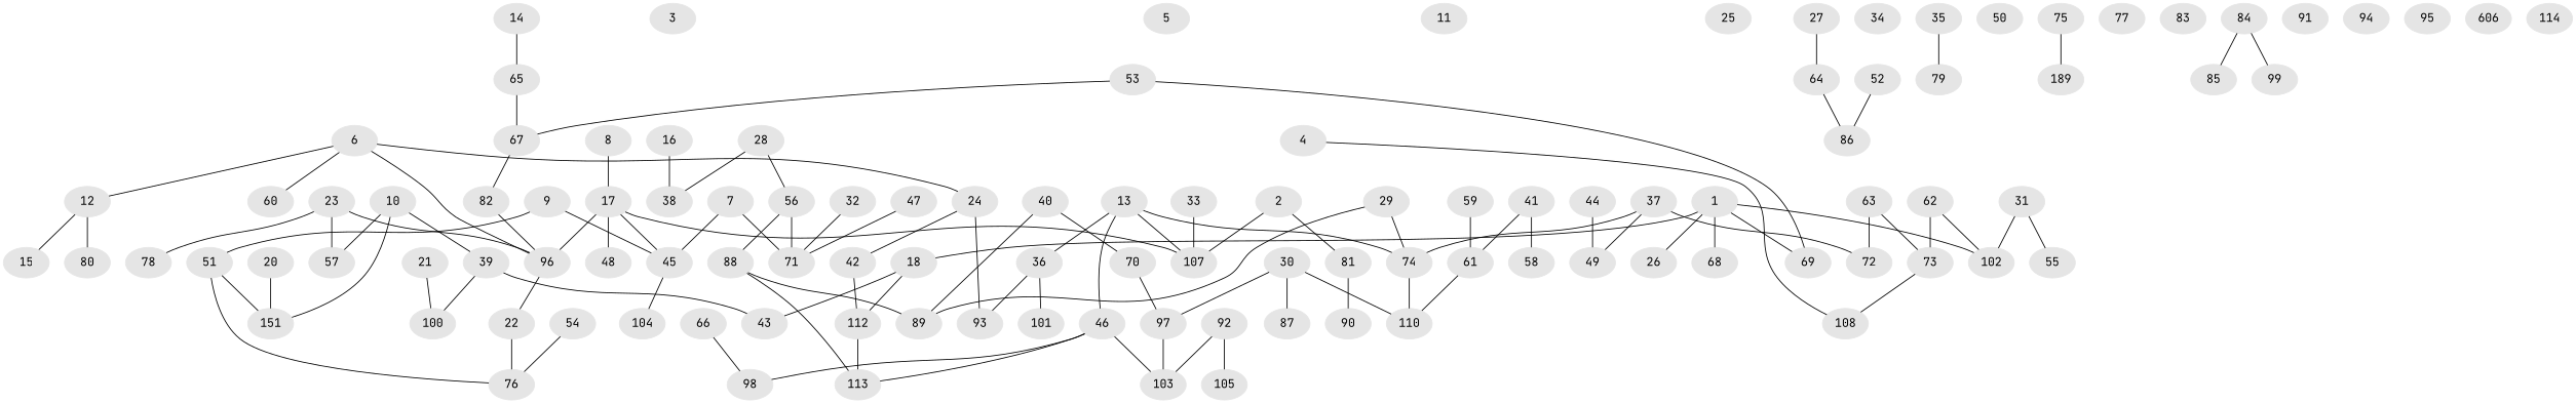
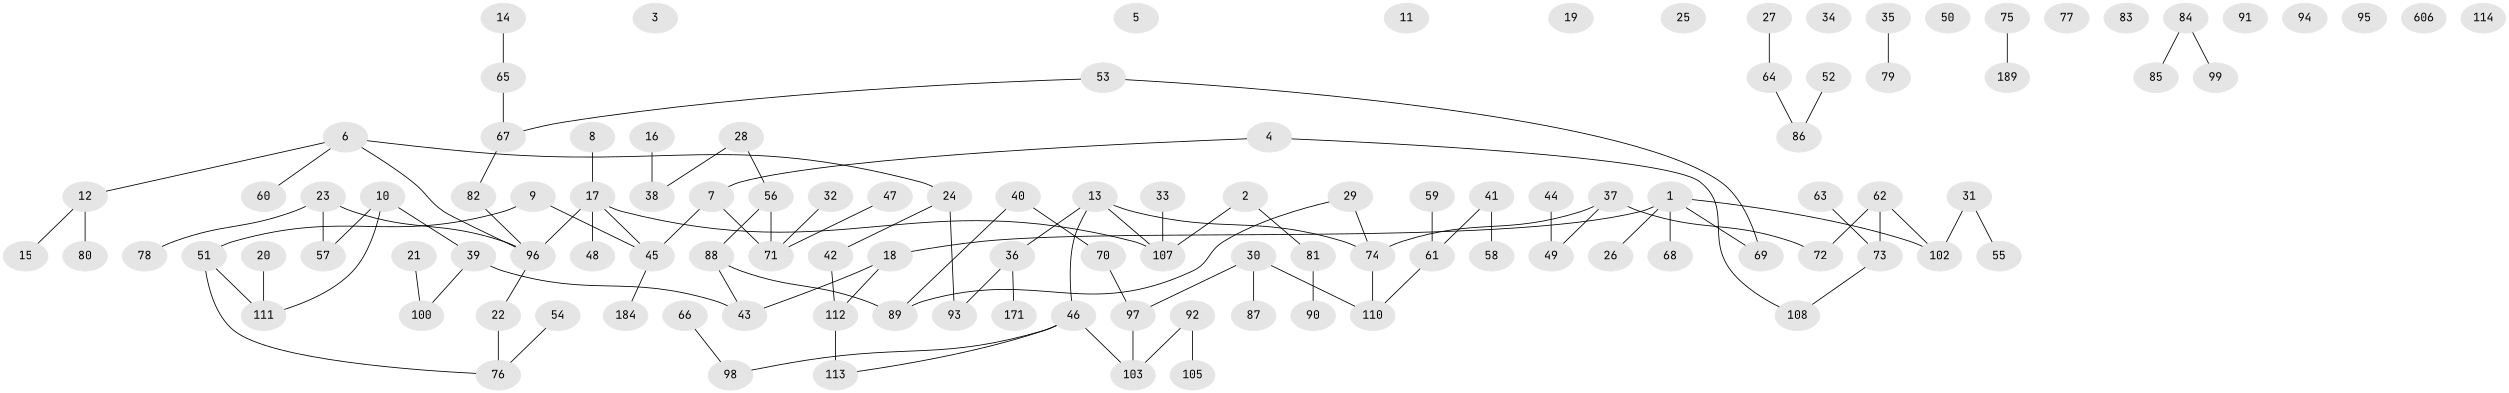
  graph {
    fontname="JetBrains Mono"
    node [color=gray90 fontname="JetBrains Mono" style=filled]
    edge [fontname="JetBrains Mono"]
    1
    18
    26
    68
    69
    102
    43
    112
    2
    81
    107
    90
    3
    4
    7
    108
    45
    71
    5
    6
    12
    24
    60
    96
    15
    80
    42
    93
    22
-   104
+   104 [label=184]
    8
    17
    48
    9
    51
-   111 [label=151]
+   111
    76
    10
    39
    57
    100
    11
    13
    36
    46
    74
-   101
+   101 [label=171]
    98
    103
    113
    110
    14
    65
    67
    16
    38
+   19
    20
    21
    23
    78
    25
    27
    64
    86
    28
    56
    88
    29
    89
    30
    87
    97
    31
    55
    32
    33
    34
    35
    79
    37
    49
    72
    40
    70
    44
    41
    58
    61
    47
    50
    52
    53
    82
    54
    59
    62
    73
    63
    66
    n101 [label=189]
    75
    77
    83
    84
    85
    99
    91
    92
    105
    94
    95
    n113 [label=606]
    114
    1 -- 18
    1 -- 26
    1 -- 68
    1 -- 69
    1 -- 102
    18 -- 43
    18 -- 112
    112 -- 113
    2 -- 81
    2 -- 107
    81 -- 90
+   4 -- 7
    4 -- 108
    7 -- 45
    7 -- 71
    45 -- 104
    6 -- 12
    6 -- 24
    6 -- 60
    6 -- 96
    12 -- 15
    12 -- 80
    24 -- 42
    24 -- 93
    96 -- 22
    42 -- 112
    22 -- 76
    8 -- 17
    17 -- 107
    17 -- 45
    17 -- 96
    17 -- 48
    9 -- 45
    9 -- 51
    51 -- 111
    51 -- 76
    10 -- 111
    10 -- 39
    10 -- 57
    39 -- 43
    39 -- 100
    13 -- 107
    13 -- 36
    13 -- 46
    13 -- 74
    36 -- 93
    36 -- 101
    46 -- 98
    46 -- 103
    46 -- 113
    74 -- 110
    14 -- 65
    65 -- 67
    67 -- 82
    16 -- 38
    20 -- 111
    21 -- 100
    23 -- 96
    23 -- 57
    23 -- 78
    27 -- 64
    64 -- 86
    28 -- 38
    28 -- 56
    56 -- 71
    56 -- 88
-   88 -- 113
+   88 -- 43
    88 -- 89
    29 -- 74
    29 -- 89
    30 -- 110
    30 -- 87
    30 -- 97
    97 -- 103
    31 -- 102
    31 -- 55
    32 -- 71
    33 -- 107
    35 -- 79
    37 -- 74
    37 -- 49
    37 -- 72
    40 -- 89
    40 -- 70
    70 -- 97
    44 -- 49
    41 -- 58
    41 -- 61
    61 -- 110
    47 -- 71
    52 -- 86
    53 -- 69
    53 -- 67
    82 -- 96
    54 -- 76
    59 -- 61
    62 -- 102
-   63 -- 72
+   62 -- 72
    62 -- 73
    73 -- 108
    63 -- 73
    66 -- 98
    75 -- n101
    84 -- 85
    84 -- 99
    92 -- 103
    92 -- 105
  }
